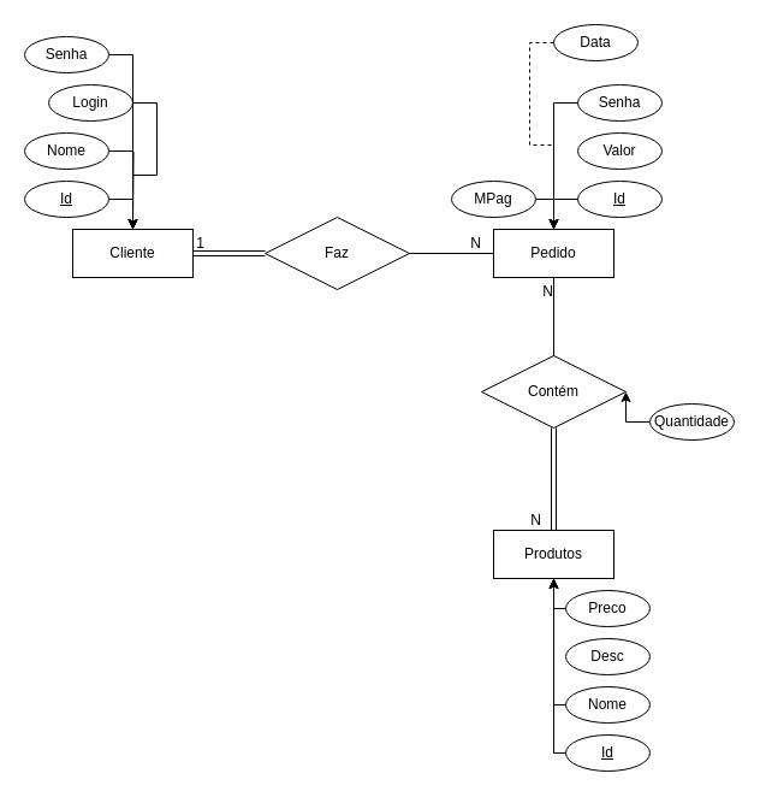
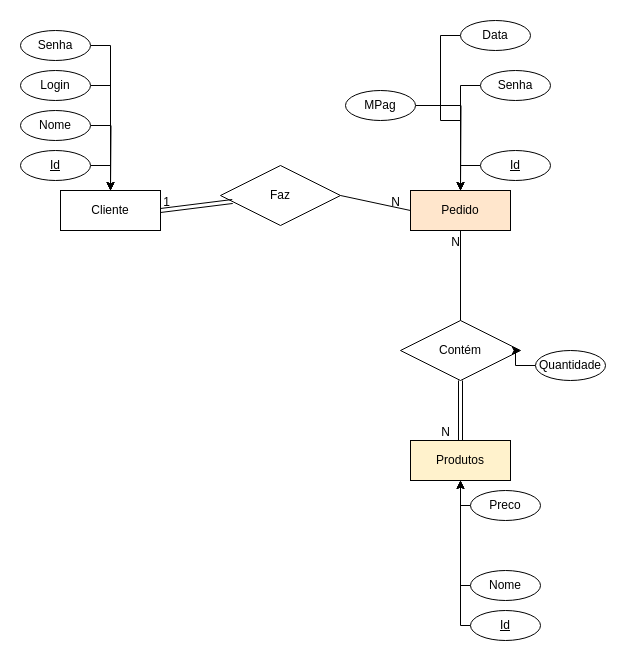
  <mxCell id="0" />
  <mxCell id="1" parent="0" />
  <mxCell id="2" value="Cliente" style="whiteSpace=wrap;html=1;align=center;" vertex="1" parent="1"><mxGeometry x="60" y="190" width="100" height="40" as="geometry" /></mxCell>
- <mxCell id="3" value="Faz" style="shape=rhombus;perimeter=rhombusPerimeter;whiteSpace=wrap;html=1;align=center;" vertex="1" parent="1"><mxGeometry x="220" y="180" width="120" height="60" as="geometry" /></mxCell>
- <mxCell id="4" value="Pedido" style="whiteSpace=wrap;html=1;align=center;" vertex="1" parent="1"><mxGeometry x="410" y="190" width="100" height="40" as="geometry" /></mxCell>
- <mxCell id="5" value="Contém" style="shape=rhombus;perimeter=rhombusPerimeter;whiteSpace=wrap;html=1;align=center;" vertex="1" parent="1"><mxGeometry x="400" y="295" width="120" height="60" as="geometry" /></mxCell>
- <mxCell id="6" value="Produtos" style="whiteSpace=wrap;html=1;align=center;" vertex="1" parent="1"><mxGeometry x="410" y="440" width="100" height="40" as="geometry" /></mxCell>
+ <mxCell id="3" value="Faz" style="shape=rhombus;perimeter=rhombusPerimeter;whiteSpace=wrap;html=1;align=center;" vertex="1" parent="1"><mxGeometry x="220" y="165" width="120" height="60" as="geometry" /></mxCell>
+ <mxCell id="4" value="Pedido" style="whiteSpace=wrap;html=1;align=center;fillColor=#ffe6cc;" vertex="1" parent="1"><mxGeometry x="410" y="190" width="100" height="40" as="geometry" /></mxCell>
+ <mxCell id="5" value="Contém" style="shape=rhombus;perimeter=rhombusPerimeter;whiteSpace=wrap;html=1;align=center;" vertex="1" parent="1"><mxGeometry x="400" y="320" width="120" height="60" as="geometry" /></mxCell>
+ <mxCell id="6" value="Produtos" style="whiteSpace=wrap;html=1;align=center;fillColor=#fff2cc;" vertex="1" parent="1"><mxGeometry x="410" y="440" width="100" height="40" as="geometry" /></mxCell>
  <mxCell id="7" value="" style="shape=link;html=1;rounded=0;entryX=1;entryY=0.5;entryDx=0;entryDy=0;" edge="1" parent="1" source="3" target="2"><mxGeometry relative="1" as="geometry"><mxPoint x="300" y="310" as="sourcePoint" /><mxPoint x="460" y="310" as="targetPoint" /></mxGeometry></mxCell>
  <mxCell id="8" value="1" style="resizable=0;html=1;align=right;verticalAlign=bottom;" connectable="0" vertex="1" parent="7"><mxGeometry x="1" relative="1" as="geometry"><mxPoint x="10" as="offset" /></mxGeometry></mxCell>
  <mxCell id="9" value="" style="endArrow=none;html=1;rounded=0;exitX=1;exitY=0.5;exitDx=0;exitDy=0;entryX=0;entryY=0.5;entryDx=0;entryDy=0;" edge="1" parent="1" source="3" target="4"><mxGeometry relative="1" as="geometry"><mxPoint x="210" y="280" as="sourcePoint" /><mxPoint x="370" y="280" as="targetPoint" /></mxGeometry></mxCell>
  <mxCell id="10" value="N" style="resizable=0;html=1;align=right;verticalAlign=bottom;" connectable="0" vertex="1" parent="9"><mxGeometry x="1" relative="1" as="geometry"><mxPoint x="-10" as="offset" /></mxGeometry></mxCell>
  <mxCell id="11" value="" style="endArrow=none;html=1;rounded=0;exitX=0.5;exitY=0;exitDx=0;exitDy=0;entryX=0.5;entryY=1;entryDx=0;entryDy=0;" edge="1" parent="1" source="5" target="4"><mxGeometry relative="1" as="geometry"><mxPoint x="190" y="380" as="sourcePoint" /><mxPoint x="350" y="380" as="targetPoint" /></mxGeometry></mxCell>
  <mxCell id="12" value="N" style="resizable=0;html=1;align=right;verticalAlign=bottom;" connectable="0" vertex="1" parent="11"><mxGeometry x="1" relative="1" as="geometry"><mxPoint y="20" as="offset" /></mxGeometry></mxCell>
  <mxCell id="13" value="" style="shape=link;html=1;rounded=0;entryX=0.5;entryY=0;entryDx=0;entryDy=0;exitX=0.5;exitY=1;exitDx=0;exitDy=0;" edge="1" parent="1" source="5" target="6"><mxGeometry relative="1" as="geometry"><mxPoint x="190" y="380" as="sourcePoint" /><mxPoint x="350" y="380" as="targetPoint" /></mxGeometry></mxCell>
  <mxCell id="14" value="N" style="resizable=0;html=1;align=right;verticalAlign=bottom;" connectable="0" vertex="1" parent="13"><mxGeometry x="1" relative="1" as="geometry"><mxPoint x="-10" as="offset" /></mxGeometry></mxCell>
  <mxCell id="15" style="edgeStyle=orthogonalEdgeStyle;rounded=0;orthogonalLoop=1;jettySize=auto;html=1;exitX=1;exitY=0.5;exitDx=0;exitDy=0;entryX=0.5;entryY=0;entryDx=0;entryDy=0;" edge="1" parent="1" source="16" target="2"><mxGeometry relative="1" as="geometry" /></mxCell>
  <mxCell id="16" value="Id" style="ellipse;whiteSpace=wrap;html=1;align=center;fontStyle=4;" vertex="1" parent="1"><mxGeometry y="150" width="70" height="30" as="geometry" x="20" /></mxCell>
  <mxCell id="17" style="edgeStyle=orthogonalEdgeStyle;rounded=0;orthogonalLoop=1;jettySize=auto;html=1;exitX=1;exitY=0.5;exitDx=0;exitDy=0;" edge="1" parent="1" source="18"><mxGeometry relative="1" as="geometry"><mxPoint x="110" y="190" as="targetPoint" /></mxGeometry></mxCell>
  <mxCell id="18" value="Nome" style="ellipse;whiteSpace=wrap;html=1;align=center;" vertex="1" parent="1"><mxGeometry y="110" width="70" height="30" as="geometry" x="20" /></mxCell>
  <mxCell id="19" style="edgeStyle=orthogonalEdgeStyle;rounded=0;orthogonalLoop=1;jettySize=auto;html=1;exitX=1;exitY=0.5;exitDx=0;exitDy=0;entryX=0.5;entryY=0;entryDx=0;entryDy=0;" edge="1" parent="1" source="20" target="2"><mxGeometry relative="1" as="geometry" /></mxCell>
- <mxCell id="20" value="Login" style="ellipse;whiteSpace=wrap;html=1;align=center;" vertex="1" parent="1"><mxGeometry x="40" y="70" width="70" height="30" as="geometry" /></mxCell>
+ <mxCell id="20" value="Login" style="ellipse;whiteSpace=wrap;html=1;align=center;" vertex="1" parent="1"><mxGeometry y="70" width="70" height="30" as="geometry" x="20" /></mxCell>
  <mxCell id="21" style="edgeStyle=orthogonalEdgeStyle;rounded=0;orthogonalLoop=1;jettySize=auto;html=1;exitX=1;exitY=0.5;exitDx=0;exitDy=0;entryX=0.5;entryY=0;entryDx=0;entryDy=0;" edge="1" parent="1" source="22" target="2"><mxGeometry relative="1" as="geometry" /></mxCell>
  <mxCell id="22" value="Senha" style="ellipse;whiteSpace=wrap;html=1;align=center;" vertex="1" parent="1"><mxGeometry y="30" width="70" height="30" as="geometry" x="20" /></mxCell>
  <mxCell id="23" style="edgeStyle=orthogonalEdgeStyle;rounded=0;orthogonalLoop=1;jettySize=auto;html=1;exitX=0;exitY=0.5;exitDx=0;exitDy=0;entryX=0.5;entryY=0;entryDx=0;entryDy=0;" edge="1" parent="1" source="24" target="4"><mxGeometry relative="1" as="geometry" /></mxCell>
  <mxCell id="24" value="Id" style="ellipse;whiteSpace=wrap;html=1;align=center;fontStyle=4;" vertex="1" parent="1"><mxGeometry x="480" y="150" width="70" height="30" as="geometry" /></mxCell>
- <mxCell id="25" value="Valor" style="ellipse;whiteSpace=wrap;html=1;align=center;" vertex="1" parent="1"><mxGeometry x="480" y="110" width="70" height="30" as="geometry" /></mxCell>
  <mxCell id="26" style="edgeStyle=orthogonalEdgeStyle;rounded=0;orthogonalLoop=1;jettySize=auto;html=1;exitX=0;exitY=0.5;exitDx=0;exitDy=0;entryX=0.5;entryY=0;entryDx=0;entryDy=0;" edge="1" parent="1" source="27" target="4"><mxGeometry relative="1" as="geometry" /></mxCell>
  <mxCell id="27" value="Senha" style="ellipse;whiteSpace=wrap;html=1;align=center;" vertex="1" parent="1"><mxGeometry x="480" y="70" width="70" height="30" as="geometry" /></mxCell>
- <mxCell id="28" style="edgeStyle=orthogonalEdgeStyle;rounded=0;orthogonalLoop=1;jettySize=auto;html=1;exitX=0;exitY=0.5;exitDx=0;exitDy=0;entryX=0.5;entryY=0;entryDx=0;entryDy=0;dashed=1;" edge="1" parent="1" source="29" target="4"><mxGeometry relative="1" as="geometry" /></mxCell>
+ <mxCell id="28" style="edgeStyle=orthogonalEdgeStyle;rounded=0;orthogonalLoop=1;jettySize=auto;html=1;exitX=0;exitY=0.5;exitDx=0;exitDy=0;entryX=0.5;entryY=0;entryDx=0;entryDy=0;" edge="1" parent="1" source="29" target="4"><mxGeometry relative="1" as="geometry" /></mxCell>
  <mxCell id="29" value="Data" style="ellipse;whiteSpace=wrap;html=1;align=center;" vertex="1" parent="1"><mxGeometry x="460" y="20" width="70" height="30" as="geometry" /></mxCell>
  <mxCell id="30" style="edgeStyle=orthogonalEdgeStyle;rounded=0;orthogonalLoop=1;jettySize=auto;html=1;exitX=1;exitY=0.5;exitDx=0;exitDy=0;" edge="1" parent="1" source="31"><mxGeometry relative="1" as="geometry"><mxPoint x="460" y="190" as="targetPoint" /></mxGeometry></mxCell>
- <mxCell id="31" value="MPag" style="ellipse;whiteSpace=wrap;html=1;align=center;" vertex="1" parent="1"><mxGeometry x="375" y="150" width="70" height="30" as="geometry" /></mxCell>
+ <mxCell id="31" value="MPag" style="ellipse;whiteSpace=wrap;html=1;align=center;" vertex="1" parent="1"><mxGeometry x="345" y="90" width="70" height="30" as="geometry" /></mxCell>
  <mxCell id="32" value="" style="edgeStyle=orthogonalEdgeStyle;rounded=0;orthogonalLoop=1;jettySize=auto;html=1;" edge="1" parent="1" source="33" target="5"><mxGeometry relative="1" as="geometry" /></mxCell>
- <mxCell id="33" value="Quantidade" style="ellipse;whiteSpace=wrap;html=1;align=center;" vertex="1" parent="1"><mxGeometry x="540" y="335" width="70" height="30" as="geometry" /></mxCell>
+ <mxCell id="33" value="Quantidade" style="ellipse;whiteSpace=wrap;html=1;align=center;" vertex="1" parent="1"><mxGeometry x="535" y="350" width="70" height="30" as="geometry" /></mxCell>
  <mxCell id="34" style="edgeStyle=orthogonalEdgeStyle;rounded=0;orthogonalLoop=1;jettySize=auto;html=1;exitX=0;exitY=0.5;exitDx=0;exitDy=0;entryX=0.5;entryY=1;entryDx=0;entryDy=0;" edge="1" parent="1" source="35" target="6"><mxGeometry relative="1" as="geometry"><Array as="points"><mxPoint x="460" y="625" /></Array></mxGeometry></mxCell>
  <mxCell id="35" value="Id" style="ellipse;whiteSpace=wrap;html=1;align=center;fontStyle=4;" vertex="1" parent="1"><mxGeometry x="470" y="610" width="70" height="30" as="geometry" /></mxCell>
  <mxCell id="36" style="edgeStyle=orthogonalEdgeStyle;rounded=0;orthogonalLoop=1;jettySize=auto;html=1;exitX=0;exitY=0.5;exitDx=0;exitDy=0;entryX=0.5;entryY=1;entryDx=0;entryDy=0;" edge="1" parent="1" source="37" target="6"><mxGeometry relative="1" as="geometry"><Array as="points"><mxPoint x="460" y="585" /></Array></mxGeometry></mxCell>
  <mxCell id="37" value="Nome" style="ellipse;whiteSpace=wrap;html=1;align=center;" vertex="1" parent="1"><mxGeometry x="470" y="570" width="70" height="30" as="geometry" /></mxCell>
- <mxCell id="38" value="Desc" style="ellipse;whiteSpace=wrap;html=1;align=center;" vertex="1" parent="1"><mxGeometry x="470" y="530" width="70" height="30" as="geometry" /></mxCell>
  <mxCell id="39" style="edgeStyle=orthogonalEdgeStyle;rounded=0;orthogonalLoop=1;jettySize=auto;html=1;exitX=0;exitY=0.5;exitDx=0;exitDy=0;" edge="1" parent="1" source="40"><mxGeometry relative="1" as="geometry"><mxPoint x="460" y="480" as="targetPoint" /></mxGeometry></mxCell>
  <mxCell id="40" value="Preco" style="ellipse;whiteSpace=wrap;html=1;align=center;" vertex="1" parent="1"><mxGeometry x="470" y="490" width="70" height="30" as="geometry" /></mxCell>
